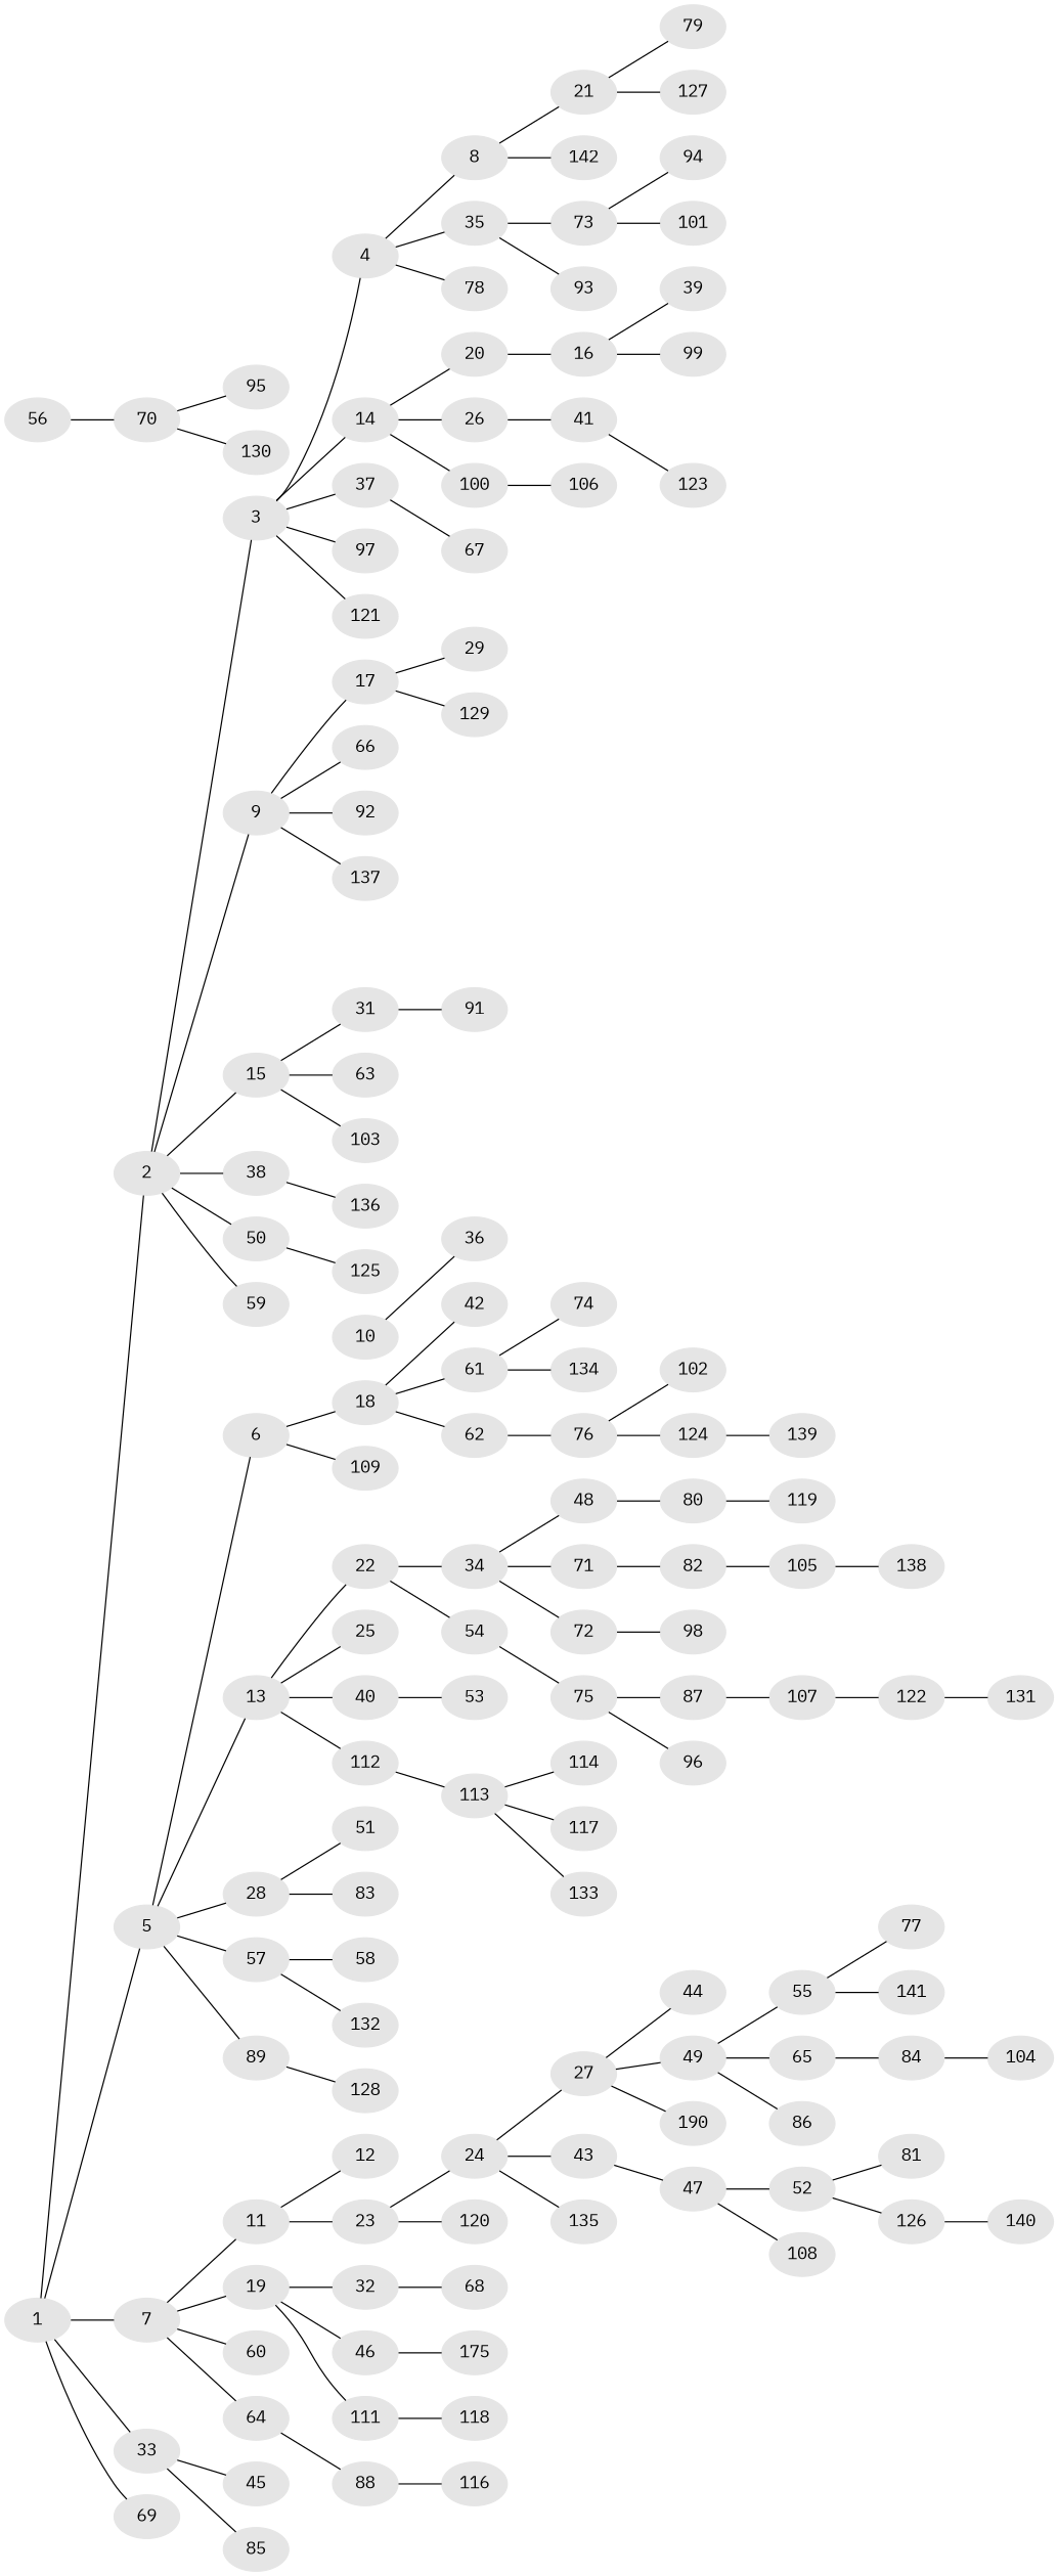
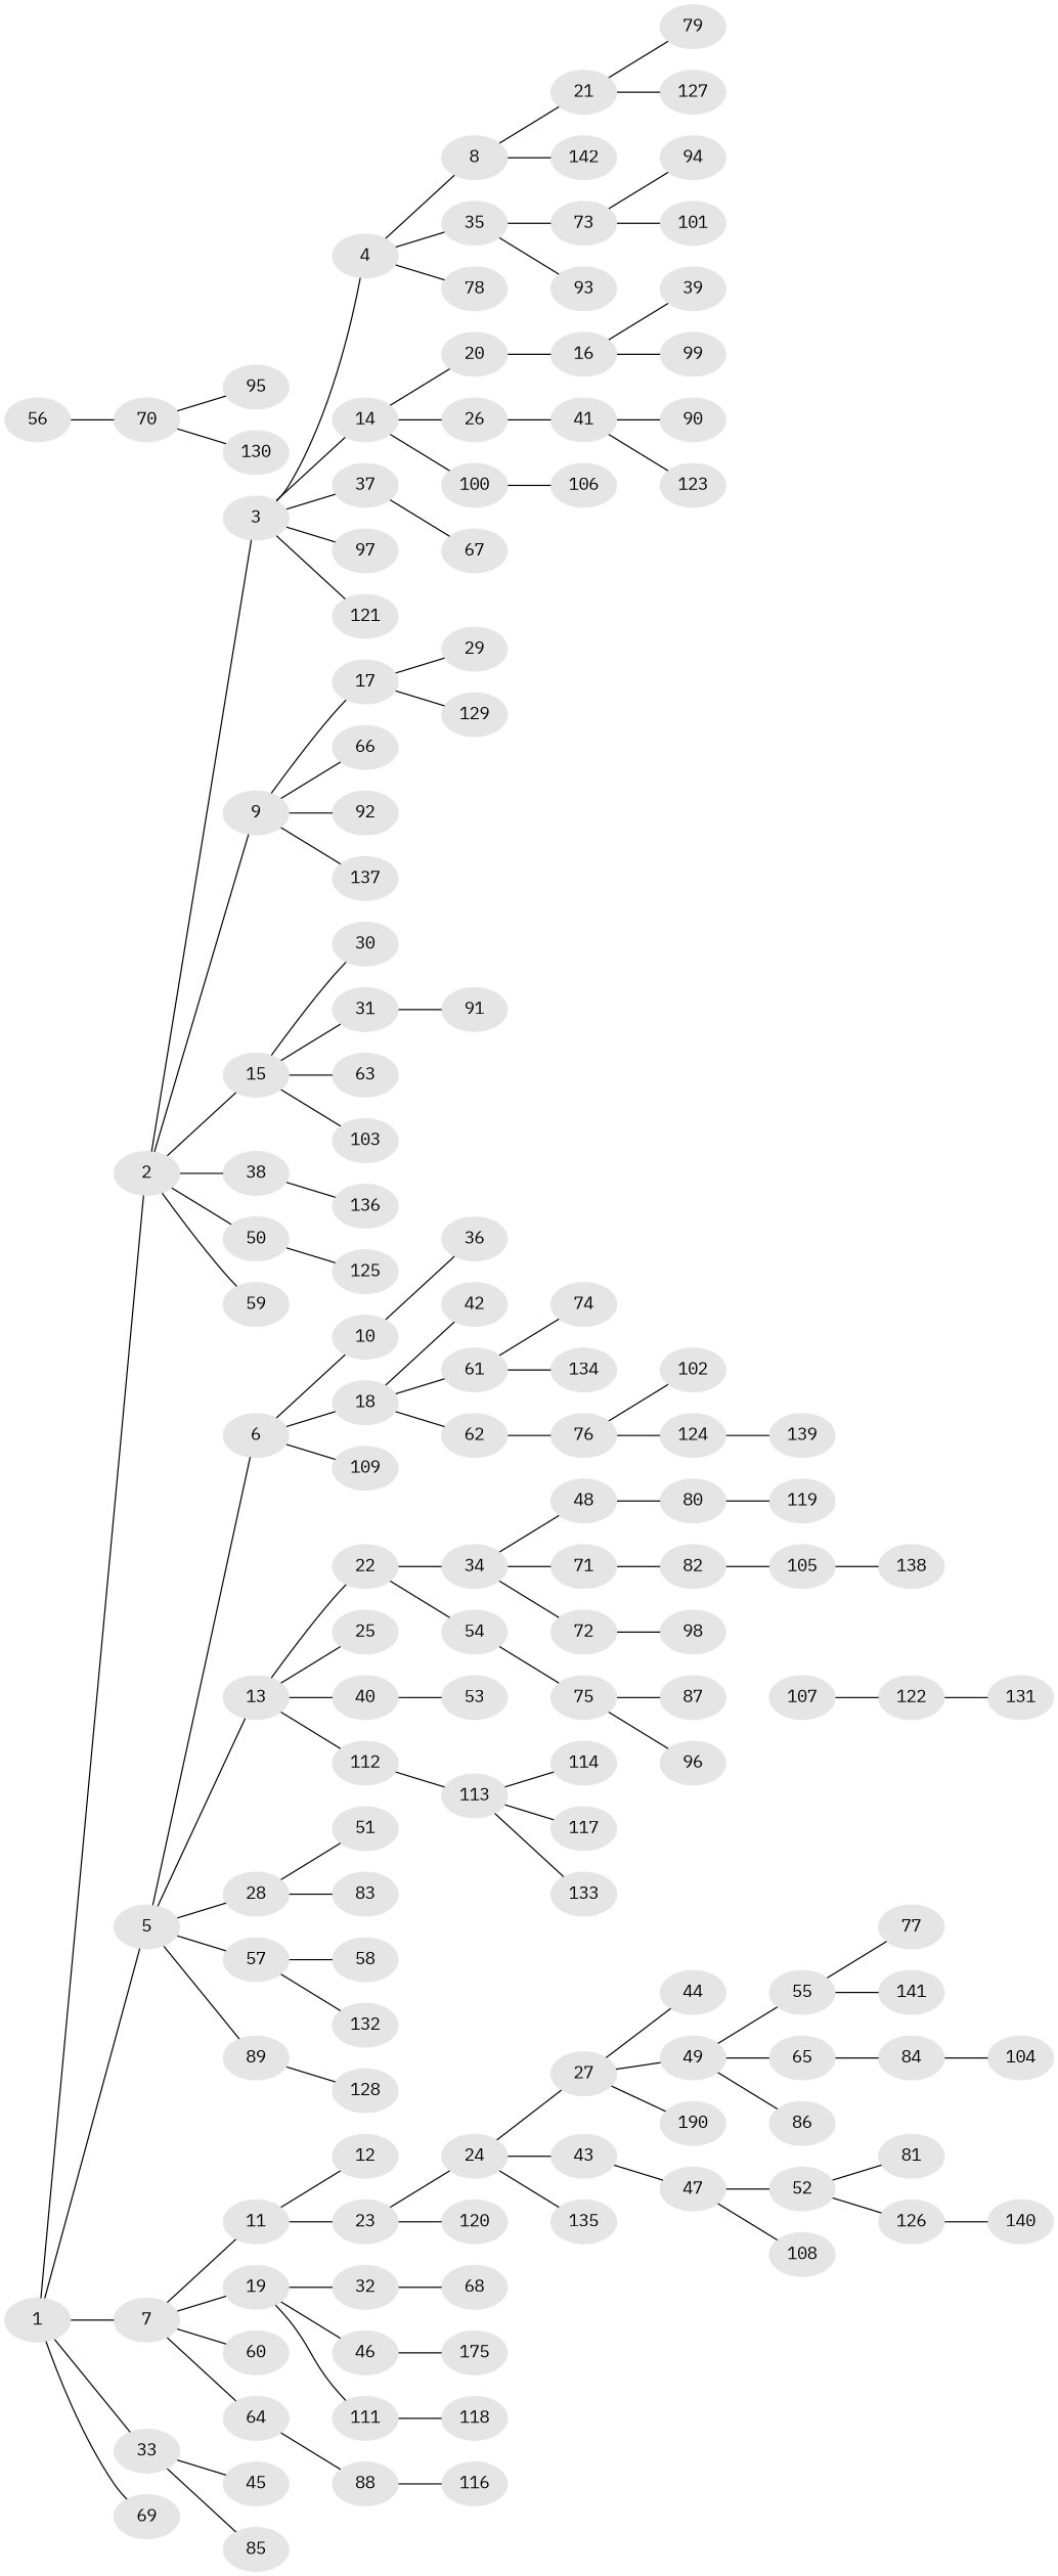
  graph {
    fontname="IBM Plex Mono"
    rankdir=LR
    node [color=gray90 fontname="IBM Plex Mono" style=filled]
    edge [fontname="IBM Plex Mono"]
    1
    2
    5
    7
    33
    69
    3
    9
    15
    38
    50
    59
    6
    13
    28
    57
    89
    11
    19
    60
    64
    45
    85
    4
    14
    37
    97
    121
    17
    66
    92
    137
+   30
    31
    63
    103
    136
    125
    8
    35
    78
    20
    26
    100
    67
    21
    142
    16
    39
    99
    73
    93
    10
    18
    109
    22
    25
    40
    112
    51
    83
    58
    132
    128
    36
    42
    61
    62
    12
    23
    32
    46
    111
    88
    79
    127
    29
    129
    24
    120
    34
    54
    53
    113
    41
    106
    91
    74
    134
    76
    68
    n92 [label=175]
    118
    48
    71
    72
    75
    27
    43
    135
    44
    49
    n103 [label=190]
    47
+   90
    123
    55
    65
    86
    80
    82
    98
    56
    70
    94
    101
    52
    108
    81
    126
    119
    77
    141
    84
    140
    87
    96
    95
    130
    102
    124
    116
    104
    105
    107
    139
    138
    122
    131
    114
    117
    133
    1 -- 2
    1 -- 5
    1 -- 7
    1 -- 33
    1 -- 69
    2 -- 3
    2 -- 9
    2 -- 15
    2 -- 38
    2 -- 50
    2 -- 59
    5 -- 6
    5 -- 13
    5 -- 28
    5 -- 57
    5 -- 89
    7 -- 11
    7 -- 19
    7 -- 60
    7 -- 64
    33 -- 45
    33 -- 85
    3 -- 4
    3 -- 14
    3 -- 37
    3 -- 97
    3 -- 121
    9 -- 17
    9 -- 66
    9 -- 92
    9 -- 137
+   15 -- 30
    15 -- 31
    15 -- 63
    15 -- 103
    38 -- 136
    50 -- 125
+   6 -- 10
    6 -- 18
    6 -- 109
    13 -- 22
    13 -- 25
    13 -- 40
    13 -- 112
    28 -- 51
    28 -- 83
    57 -- 58
    57 -- 132
    89 -- 128
    11 -- 12
    11 -- 23
    19 -- 32
    19 -- 46
    19 -- 111
    64 -- 88
    4 -- 8
    4 -- 35
    4 -- 78
    14 -- 20
    14 -- 26
    14 -- 100
    37 -- 67
    17 -- 29
    17 -- 129
    31 -- 91
    8 -- 21
    8 -- 142
    35 -- 73
    35 -- 93
    20 -- 16
    26 -- 41
    100 -- 106
    21 -- 79
    21 -- 127
    16 -- 39
    16 -- 99
    73 -- 94
    73 -- 101
    10 -- 36
    18 -- 42
    18 -- 61
    18 -- 62
    22 -- 34
    22 -- 54
    40 -- 53
    112 -- 113
    61 -- 74
    61 -- 134
    62 -- 76
    23 -- 24
    23 -- 120
    32 -- 68
    46 -- n92
    111 -- 118
    88 -- 116
    24 -- 27
    24 -- 43
    24 -- 135
    34 -- 48
    34 -- 71
    34 -- 72
    54 -- 75
    113 -- 114
    113 -- 117
    113 -- 133
+   41 -- 90
    41 -- 123
    76 -- 102
    76 -- 124
    48 -- 80
    71 -- 82
    72 -- 98
    75 -- 87
    75 -- 96
    27 -- 44
    27 -- 49
    27 -- n103
    43 -- 47
    49 -- 55
    49 -- 65
    49 -- 86
    47 -- 52
    47 -- 108
    55 -- 77
    55 -- 141
    65 -- 84
    80 -- 119
    82 -- 105
    56 -- 70
    70 -- 95
    70 -- 130
    52 -- 81
    52 -- 126
    126 -- 140
    84 -- 104
-   87 -- 107
    124 -- 139
    105 -- 138
    107 -- 122
    122 -- 131
  }
